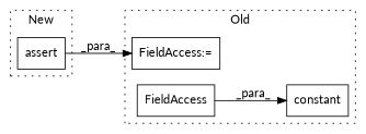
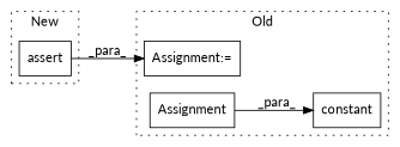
  digraph {
    fontname=Lato
    rankdir=LR
    node [a=32 fontname=Lato shape=box]
    edge [fontname=Lato]
    n1 [l="9,1" label=constant s="3810,3862"]
-   n2 [a=7 l=1 label="FieldAccess:=" s=3878]
-   n3 [a=22 l=18 label=FieldAccess s=3844]
+   n2 [a=7 l=1 label="Assignment:=" s=3878]
+   n3 [a=22 l=18 label=Assignment s=3844]
    n4 [l="18,1" label=assert s="3537,3580"]
    subgraph cluster_1 {
      label=Old
      style=dotted
      n1
      n2
      n3
    }
    subgraph cluster_2 {
      label=New
      style=dotted
      n4
    }
    n3 -> n1 [label=_para_]
    n4 -> n2 [label=_para_]
  }
